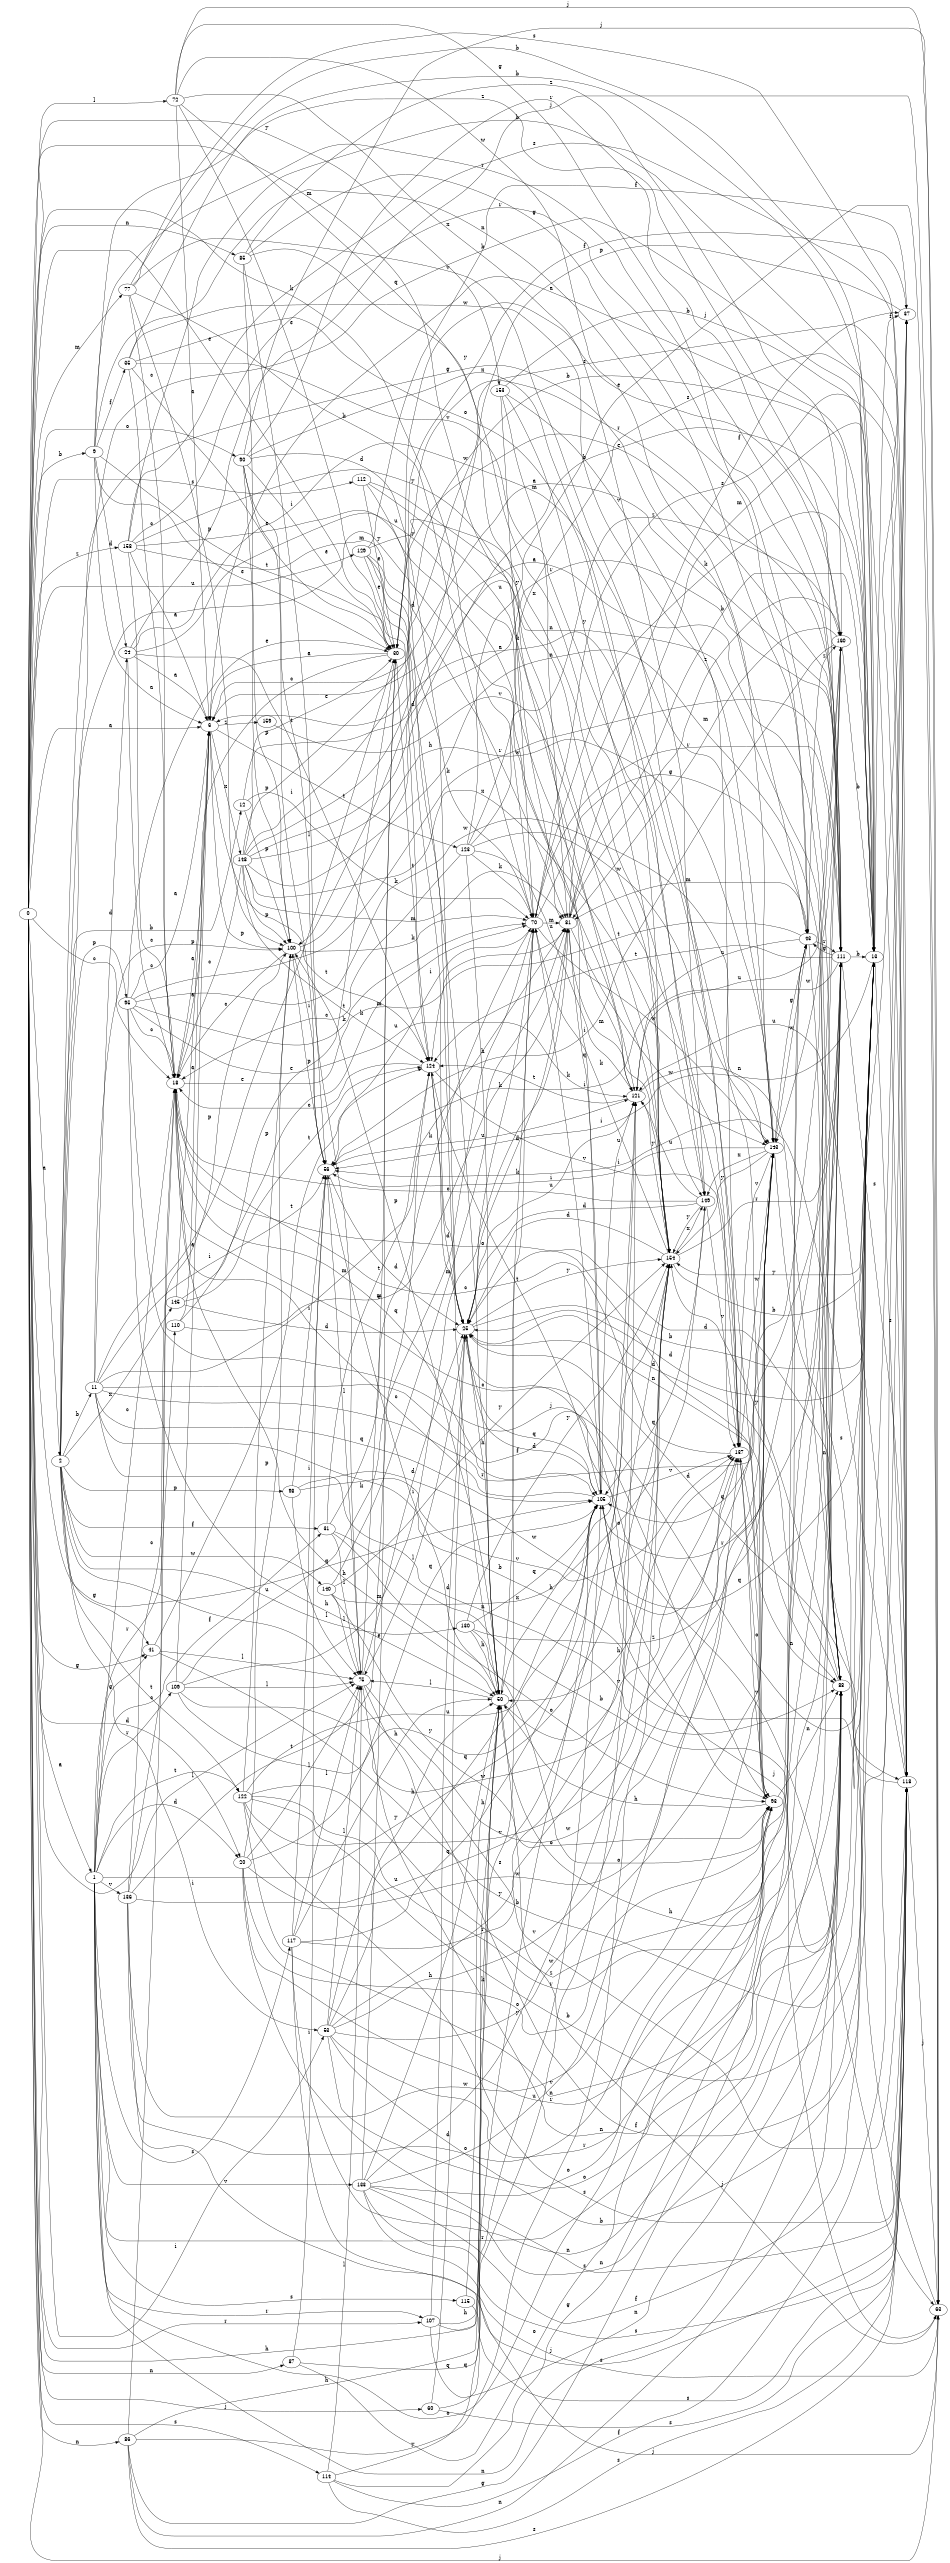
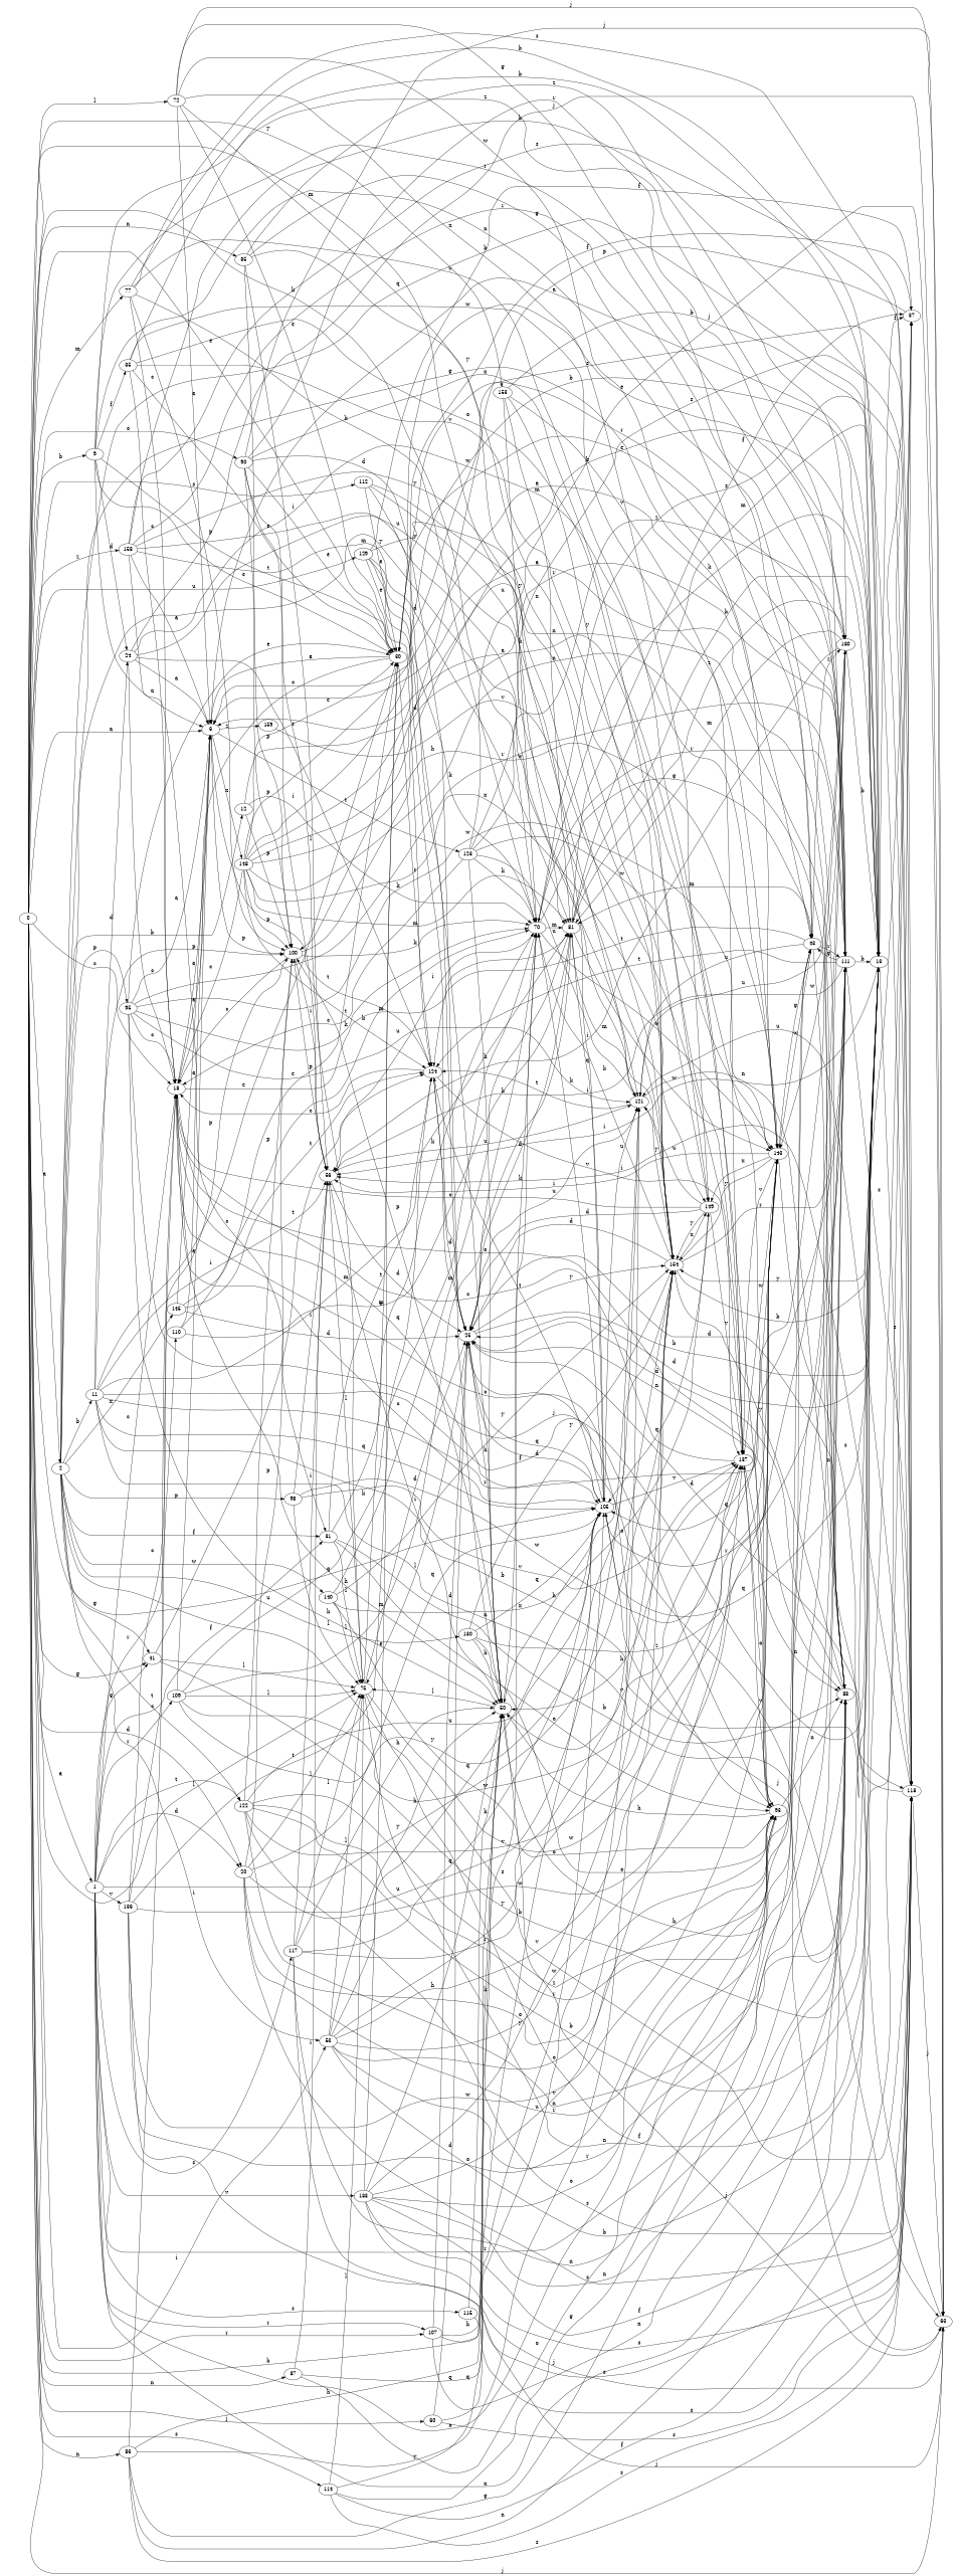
  strict digraph {
    rankdir=LR
    0
    1
    2
    6
    9
    18
    20
    30
    41
    50
    53
    60
    63
    70
    72
    75
    77
    81
    85
    86
    87
    90
    105
    107
    112
    114
    129
    153
    158
    31
    88
    93
    109
    110
    111
    115
    117
    122
    133
    136
    154
    11
    12
    13
    43
    95
    98
    118
    130
    140
    145
    100
    123
    124
    148
    159
    24
    35
    160
    143
    56
    137
    25
    n64 [label=121]
    149
    37
    0 -> 1 [label=a]
    0 -> 2 [label=a]
    0 -> 6 [label=a]
    0 -> 9 [label=b]
    0 -> 18 [label=c]
    0 -> 20 [label=d]
    0 -> 30 [label=e]
    0 -> 41 [label=g]
    0 -> 50 [label=h]
    0 -> 53 [label=i]
    0 -> 60 [label=j]
    0 -> 63 [label=j]
    0 -> 70 [label=k]
    0 -> 72 [label=l]
    0 -> 75 [label=l]
    0 -> 77 [label=m]
    0 -> 81 [label=m]
    0 -> 85 [label=n]
    0 -> 86 [label=n]
    0 -> 87 [label=n]
    0 -> 90 [label=o]
    0 -> 105 [label=q]
    0 -> 107 [label=r]
    0 -> 112 [label=s]
    0 -> 114 [label=s]
    0 -> 129 [label=u]
    0 -> 153 [label=y]
    0 -> 158 [label=z]
    1 -> 18 [label=c]
    1 -> 20 [label=d]
    1 -> 41 [label=g]
    1 -> 107 [label=r]
    1 -> 31 [label=f]
    1 -> 88 [label=n]
    1 -> 93 [label=o]
    1 -> 109 [label=r]
    1 -> 110 [label=r]
    1 -> 111 [label=r]
    1 -> 115 [label=s]
    1 -> 117 [label=s]
    1 -> 122 [label=t]
    1 -> 133 [label=v]
    1 -> 136 [label=v]
    1 -> 154 [label=y]
    2 -> 41 [label=g]
    2 -> 53 [label=i]
    2 -> 31 [label=f]
    2 -> 122 [label=t]
    2 -> 154 [label=y]
    2 -> 11 [label=b]
    2 -> 12 [label=b]
    2 -> 13 [label=b]
    2 -> 43 [label=g]
    2 -> 95 [label=p]
    2 -> 98 [label=p]
    2 -> 118 [label=s]
    2 -> 130 [label=u]
    2 -> 140 [label=w]
    2 -> 145 [label=x]
    6 -> 100 [label=p]
    6 -> 123 [label=t]
    6 -> 124 [label=t]
    6 -> 148 [label=x]
    6 -> 159 [label=z]
    9 -> 6 [label=a]
    9 -> 30 [label=e]
    9 -> 88 [label=n]
    9 -> 111 [label=r]
    9 -> 124 [label=t]
    9 -> 24 [label=d]
    9 -> 35 [label=f]
    9 -> 160 [label=z]
    18 -> 6 [label=a]
    18 -> 50 [label=h]
    18 -> 81 [label=m]
    18 -> 105 [label=q]
    18 -> 93 [label=o]
    20 -> 75 [label=l]
    20 -> 105 [label=q]
    20 -> 93 [label=o]
    20 -> 111 [label=r]
    20 -> 118 [label=s]
    20 -> 100 [label=p]
    20 -> 143 [label=w]
    30 -> 6 [label=a]
    30 -> 18 [label=c]
    30 -> 111 [label=r]
    30 -> 124 [label=t]
    41 -> 75 [label=l]
    41 -> 13 [label=b]
    41 -> 124 [label=t]
    50 -> 63 [label=j]
    50 -> 70 [label=k]
    50 -> 75 [label=l]
    50 -> 100 [label=p]
    50 -> 56 [label=i]
    50 -> 137 [label=v]
    53 -> 50 [label=h]
    53 -> 75 [label=l]
    53 -> 105 [label=q]
-   53 -> 88 [label=o]
+   53 -> 93 [label=o]
    53 -> 111 [label=r]
    53 -> 154 [label=y]
    53 -> 13 [label=b]
    53 -> 143 [label=w]
    53 -> 137 [label=v]
    60 -> 118 [label=s]
    60 -> 25 [label=d]
    60 -> n64 [label=u]
    63 -> 25 [label=d]
    70 -> 81 [label=m]
    70 -> 111 [label=r]
    70 -> 43 [label=g]
    70 -> 118 [label=s]
    70 -> 143 [label=w]
    70 -> 56 [label=i]
    72 -> 6 [label=a]
    72 -> 30 [label=e]
    72 -> 63 [label=j]
    72 -> 105 [label=q]
    72 -> 43 [label=g]
    72 -> 143 [label=w]
    72 -> 149 [label=x]
    75 -> 30 [label=e]
    75 -> 88 [label=n]
    75 -> 143 [label=w]
    75 -> 25 [label=d]
    75 -> 37 [label=f]
    77 -> 18 [label=c]
    77 -> 70 [label=k]
    77 -> 13 [label=b]
    77 -> 118 [label=s]
    77 -> 100 [label=p]
    77 -> 137 [label=v]
    81 -> 105 [label=q]
    81 -> 13 [label=b]
    81 -> 160 [label=z]
    81 -> 143 [label=w]
    81 -> 25 [label=d]
    81 -> 37 [label=f]
    85 -> 154 [label=y]
    85 -> 43 [label=g]
    85 -> 100 [label=p]
    85 -> 160 [label=z]
    85 -> 56 [label=i]
    86 -> 18 [label=c]
    86 -> 50 [label=h]
    86 -> 88 [label=n]
    86 -> 154 [label=y]
    86 -> 43 [label=g]
    86 -> 118 [label=s]
    87 -> 105 [label=q]
    87 -> 93 [label=o]
    87 -> 56 [label=i]
    90 -> 30 [label=e]
    90 -> 63 [label=j]
    90 -> 75 [label=l]
    90 -> 111 [label=r]
    90 -> 100 [label=p]
    90 -> 56 [label=i]
    90 -> 25 [label=d]
    90 -> 149 [label=x]
    105 -> 18 [label=c]
    105 -> 50 [label=h]
    105 -> 63 [label=j]
    105 -> 70 [label=k]
    105 -> 111 [label=r]
    105 -> 124 [label=t]
    105 -> 137 [label=v]
    105 -> 25 [label=d]
    105 -> n64 [label=u]
    107 -> 50 [label=h]
    107 -> 70 [label=k]
    107 -> 88 [label=n]
    107 -> 25 [label=d]
    112 -> 30 [label=e]
    112 -> 154 [label=y]
    112 -> 25 [label=d]
    112 -> n64 [label=u]
    114 -> 75 [label=l]
    114 -> 105 [label=q]
    114 -> 43 [label=g]
    114 -> 118 [label=s]
    114 -> 37 [label=f]
    129 -> 30 [label=e]
    129 -> 50 [label=h]
    129 -> 70 [label=k]
    129 -> 25 [label=d]
    129 -> 149 [label=x]
    129 -> 37 [label=f]
    153 -> 70 [label=k]
    153 -> 81 [label=m]
    153 -> 154 [label=y]
    153 -> 13 [label=b]
    153 -> 137 [label=v]
    158 -> 6 [label=a]
-   158 -> 18 [label=c]
+   158 -> 31 [label=c]
    158 -> 81 [label=m]
    158 -> 111 [label=r]
    158 -> 154 [label=y]
    158 -> 13 [label=b]
    158 -> 118 [label=s]
    158 -> n64 [label=u]
    31 -> 70 [label=k]
    31 -> 75 [label=l]
    31 -> 93 [label=o]
    31 -> 13 [label=b]
    31 -> 124 [label=t]
    88 -> 6 [label=a]
    88 -> 154 [label=y]
    88 -> 25 [label=d]
    93 -> 6 [label=a]
    93 -> 18 [label=c]
    93 -> 50 [label=h]
    93 -> 88 [label=n]
    93 -> 137 [label=v]
    109 -> 6 [label=a]
    109 -> 70 [label=k]
    109 -> 75 [label=l]
    109 -> 81 [label=m]
    109 -> 154 [label=y]
    109 -> 143 [label=w]
    110 -> 6 [label=a]
    110 -> 30 [label=e]
    110 -> 81 [label=m]
    111 -> 6 [label=a]
    111 -> 30 [label=e]
    111 -> 50 [label=h]
    111 -> 13 [label=b]
    111 -> 43 [label=g]
    111 -> 118 [label=s]
    111 -> 124 [label=t]
    111 -> 56 [label=i]
    115 -> 50 [label=h]
    115 -> 118 [label=s]
    117 -> 50 [label=h]
    117 -> 75 [label=l]
    117 -> 105 [label=q]
    117 -> 88 [label=n]
    117 -> 154 [label=r]
    117 -> 118 [label=s]
    117 -> 56 [label=i]
    122 -> 88 [label=n]
    122 -> 111 [label=r]
    122 -> 13 [label=b]
    122 -> 118 [label=s]
    122 -> 100 [label=p]
    122 -> 160 [label=z]
    122 -> 137 [label=v]
    122 -> n64 [label=u]
    133 -> 30 [label=e]
    133 -> 50 [label=h]
    133 -> 63 [label=j]
    133 -> 88 [label=n]
    133 -> 93 [label=o]
    133 -> 154 [label=y]
    133 -> 118 [label=s]
    133 -> 137 [label=v]
    133 -> 37 [label=f]
    136 -> 18 [label=c]
    136 -> 63 [label=j]
    136 -> 93 [label=o]
    136 -> 100 [label=p]
    136 -> 124 [label=t]
    136 -> 143 [label=w]
    136 -> n64 [label=u]
    154 -> 70 [label=k]
    154 -> 111 [label=r]
    154 -> 13 [label=b]
    154 -> 25 [label=d]
    154 -> 149 [label=x]
    11 -> 30 [label=e]
    11 -> 81 [label=m]
    11 -> 105 [label=q]
    11 -> 88 [label=n]
    11 -> 111 [label=r]
    11 -> 13 [label=b]
    11 -> 100 [label=p]
    11 -> 24 [label=d]
    11 -> 56 [label=i]
    11 -> 37 [label=f]
    12 -> 70 [label=k]
    12 -> 88 [label=n]
    12 -> 100 [label=p]
    13 -> 6 [label=a]
    13 -> 70 [label=k]
    13 -> 105 [label=q]
    13 -> 154 [label=y]
    13 -> 118 [label=s]
    13 -> 56 [label=i]
    13 -> 25 [label=d]
    13 -> 37 [label=f]
    43 -> 81 [label=m]
    43 -> 88 [label=n]
    43 -> 111 [label=r]
    43 -> 124 [label=t]
    43 -> 160 [label=z]
    43 -> 143 [label=w]
    43 -> n64 [label=u]
    95 -> 6 [label=a]
    95 -> 18 [label=c]
    95 -> 30 [label=e]
    95 -> 50 [label=h]
    95 -> 63 [label=j]
    95 -> 70 [label=k]
    95 -> 111 [label=r]
    95 -> 143 [label=w]
    95 -> n64 [label=u]
    98 -> 75 [label=l]
    98 -> 143 [label=w]
    98 -> 56 [label=i]
    98 -> 137 [label=v]
    118 -> 63 [label=j]
    118 -> 81 [label=m]
    118 -> 56 [label=i]
    118 -> 25 [label=d]
    118 -> n64 [label=u]
    130 -> 50 [label=h]
    130 -> 105 [label=q]
    130 -> 93 [label=o]
    130 -> 154 [label=y]
    130 -> 160 [label=z]
    140 -> 75 [label=l]
    140 -> 81 [label=m]
    140 -> 93 [label=o]
    140 -> 154 [label=y]
    140 -> 149 [label=x]
    145 -> 6 [label=a]
    145 -> 70 [label=k]
    145 -> 124 [label=t]
    145 -> 25 [label=d]
    100 -> 18 [label=c]
    100 -> 70 [label=k]
    100 -> 13 [label=b]
    100 -> 56 [label=i]
    123 -> 18 [label=c]
    123 -> 50 [label=h]
    123 -> 63 [label=j]
    123 -> 70 [label=k]
    123 -> 118 [label=s]
    123 -> 160 [label=z]
    123 -> 143 [label=w]
    123 -> n64 [label=u]
    124 -> 18 [label=c]
    124 -> 50 [label=h]
    124 -> 137 [label=v]
    124 -> 25 [label=d]
    148 -> 18 [label=c]
    148 -> 30 [label=e]
    148 -> 81 [label=m]
    148 -> 88 [label=n]
    148 -> 111 [label=r]
    148 -> 13 [label=b]
    148 -> 118 [label=s]
    148 -> 100 [label=p]
    148 -> 124 [label=t]
    148 -> 143 [label=w]
    148 -> 149 [label=x]
    148 -> 37 [label=f]
    159 -> 137 [label=v]
    24 -> 6 [label=a]
    24 -> 18 [label=c]
    24 -> 63 [label=j]
    24 -> 154 [label=y]
    24 -> 124 [label=t]
    24 -> 143 [label=w]
    35 -> 18 [label=c]
    35 -> 30 [label=e]
    35 -> 93 [label=o]
    35 -> 13 [label=b]
    35 -> 143 [label=w]
    35 -> 137 [label=v]
    160 -> 30 [label=e]
    160 -> 81 [label=m]
    160 -> 105 [label=q]
    160 -> 13 [label=b]
    160 -> 143 [label=w]
    160 -> 56 [label=i]
    160 -> n64 [label=u]
    143 -> 154 [label=y]
    143 -> 43 [label=g]
    143 -> 118 [label=s]
    143 -> 56 [label=i]
    143 -> 137 [label=v]
    143 -> 149 [label=x]
    56 -> 75 [label=l]
    56 -> 100 [label=p]
    56 -> 25 [label=d]
    56 -> n64 [label=u]
    137 -> 18 [label=c]
    137 -> 50 [label=h]
    137 -> 88 [label=n]
    137 -> 93 [label=o]
    137 -> 143 [label=w]
    25 -> 50 [label=h]
    25 -> 70 [label=k]
    25 -> 75 [label=l]
    25 -> 105 [label=q]
    25 -> 88 [label=n]
    25 -> 93 [label=o]
    25 -> 154 [label=y]
    25 -> 13 [label=b]
    25 -> n64 [label=u]
    n64 -> 81 [label=m]
    n64 -> 88 [label=n]
    n64 -> 154 [label=y]
    n64 -> 124 [label=t]
    149 -> 18 [label=c]
    149 -> 105 [label=q]
    149 -> 154 [label=y]
    149 -> 137 [label=v]
    149 -> 25 [label=d]
    149 -> n64 [label=u]
    37 -> 100 [label=p]
  }
